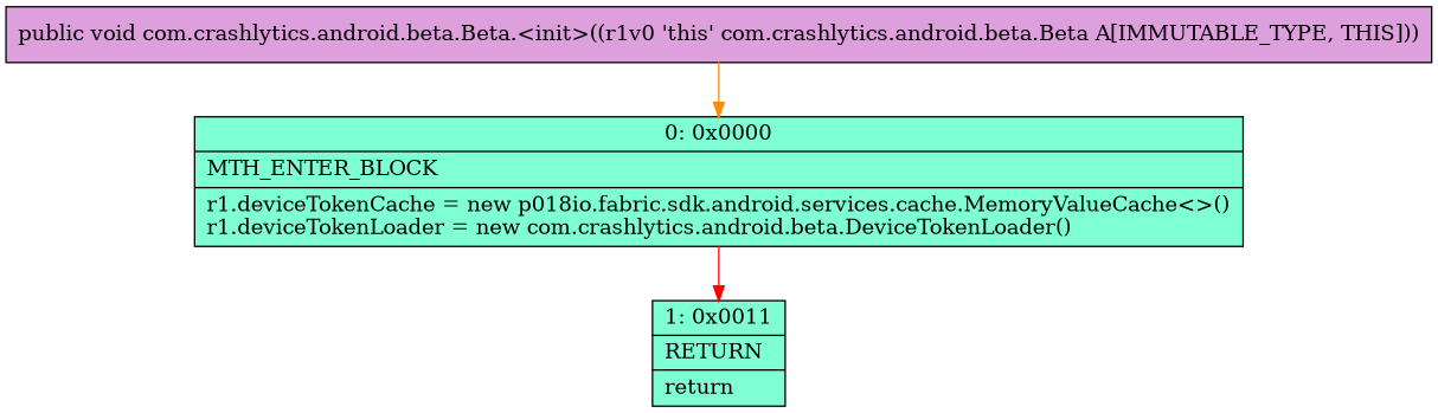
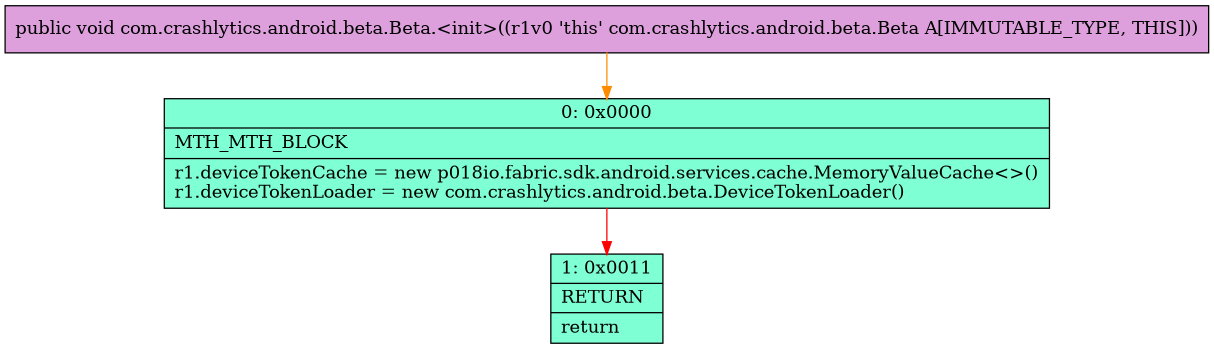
  digraph {
    node [shape=record style=filled fillcolor=aquamarine]
-   n1 [label="{0\:\ 0x0000|MTH_ENTER_BLOCK\l|r1.deviceTokenCache = new p018io.fabric.sdk.android.services.cache.MemoryValueCache\<\>()\lr1.deviceTokenLoader = new com.crashlytics.android.beta.DeviceTokenLoader()\l}"]
+   n1 [label="{0\:\ 0x0000|MTH_MTH_BLOCK\l|r1.deviceTokenCache = new p018io.fabric.sdk.android.services.cache.MemoryValueCache\<\>()\lr1.deviceTokenLoader = new com.crashlytics.android.beta.DeviceTokenLoader()\l}"]
    n2 [label="{1\:\ 0x0011|RETURN\l|return\l}"]
    n3 [label="{public void com.crashlytics.android.beta.Beta.\<init\>((r1v0 'this' com.crashlytics.android.beta.Beta A[IMMUTABLE_TYPE, THIS])) }" fillcolor=plum]
    n1 -> n2 [color=red]
    n3 -> n1 [color=darkorange]
  }
